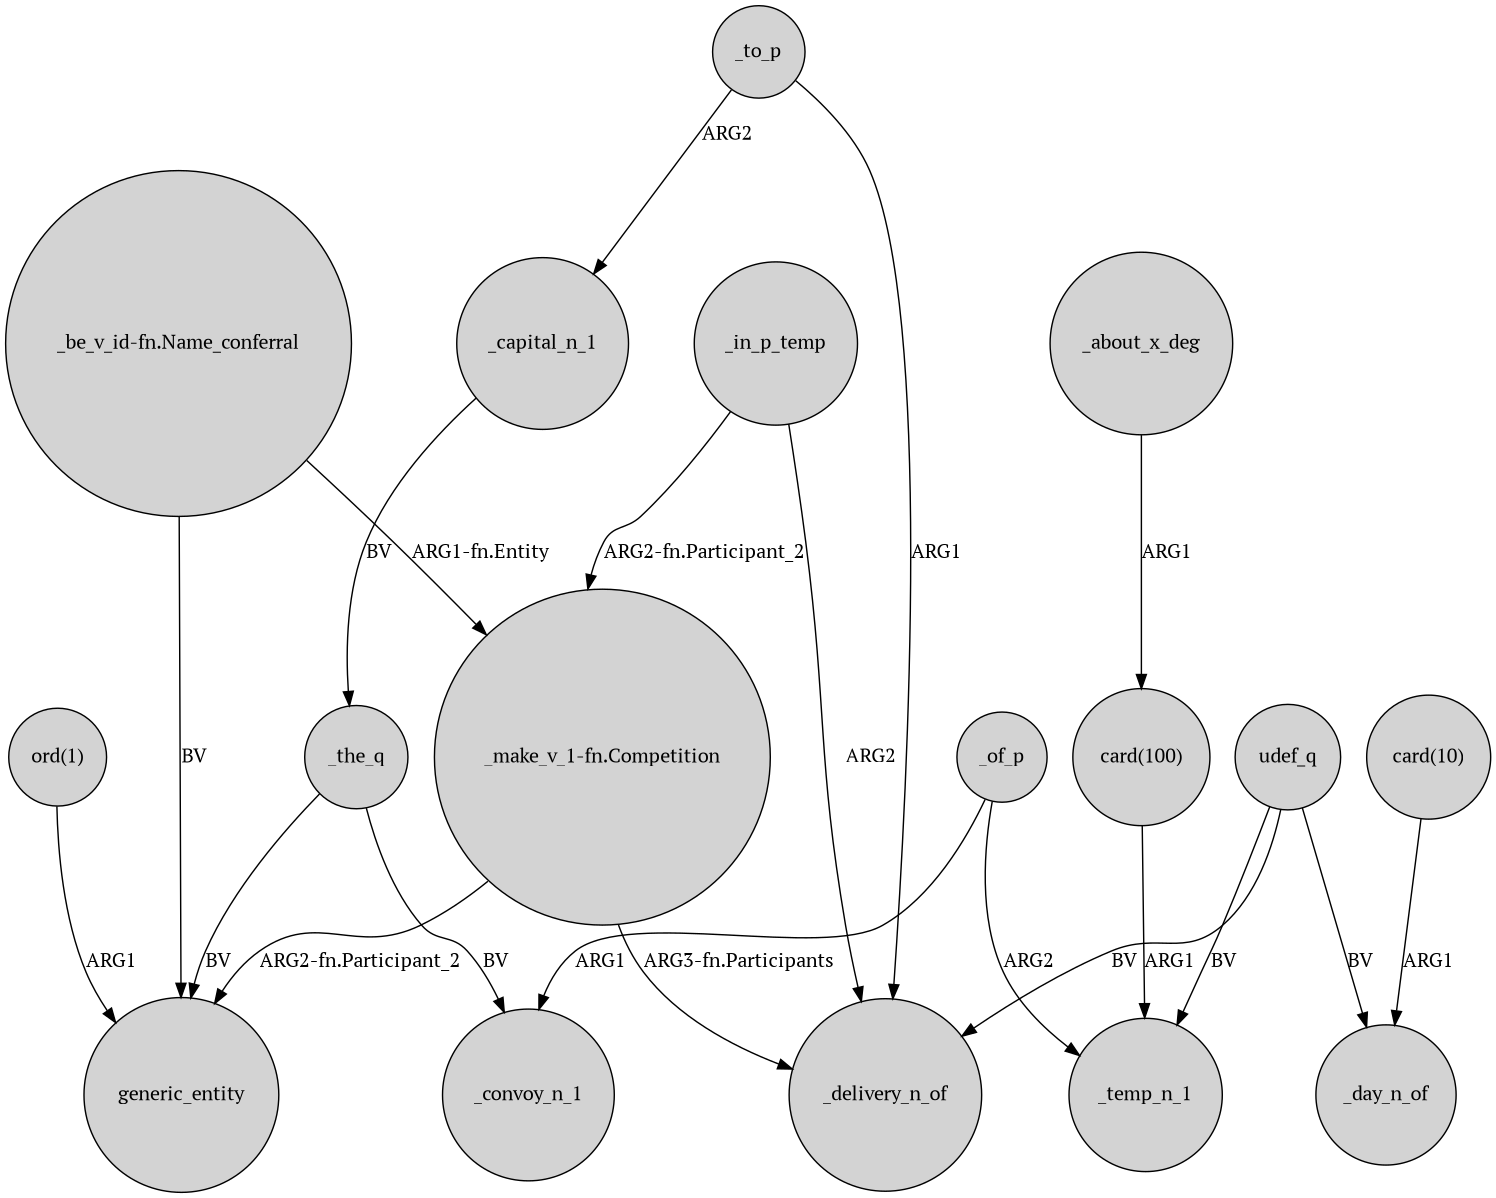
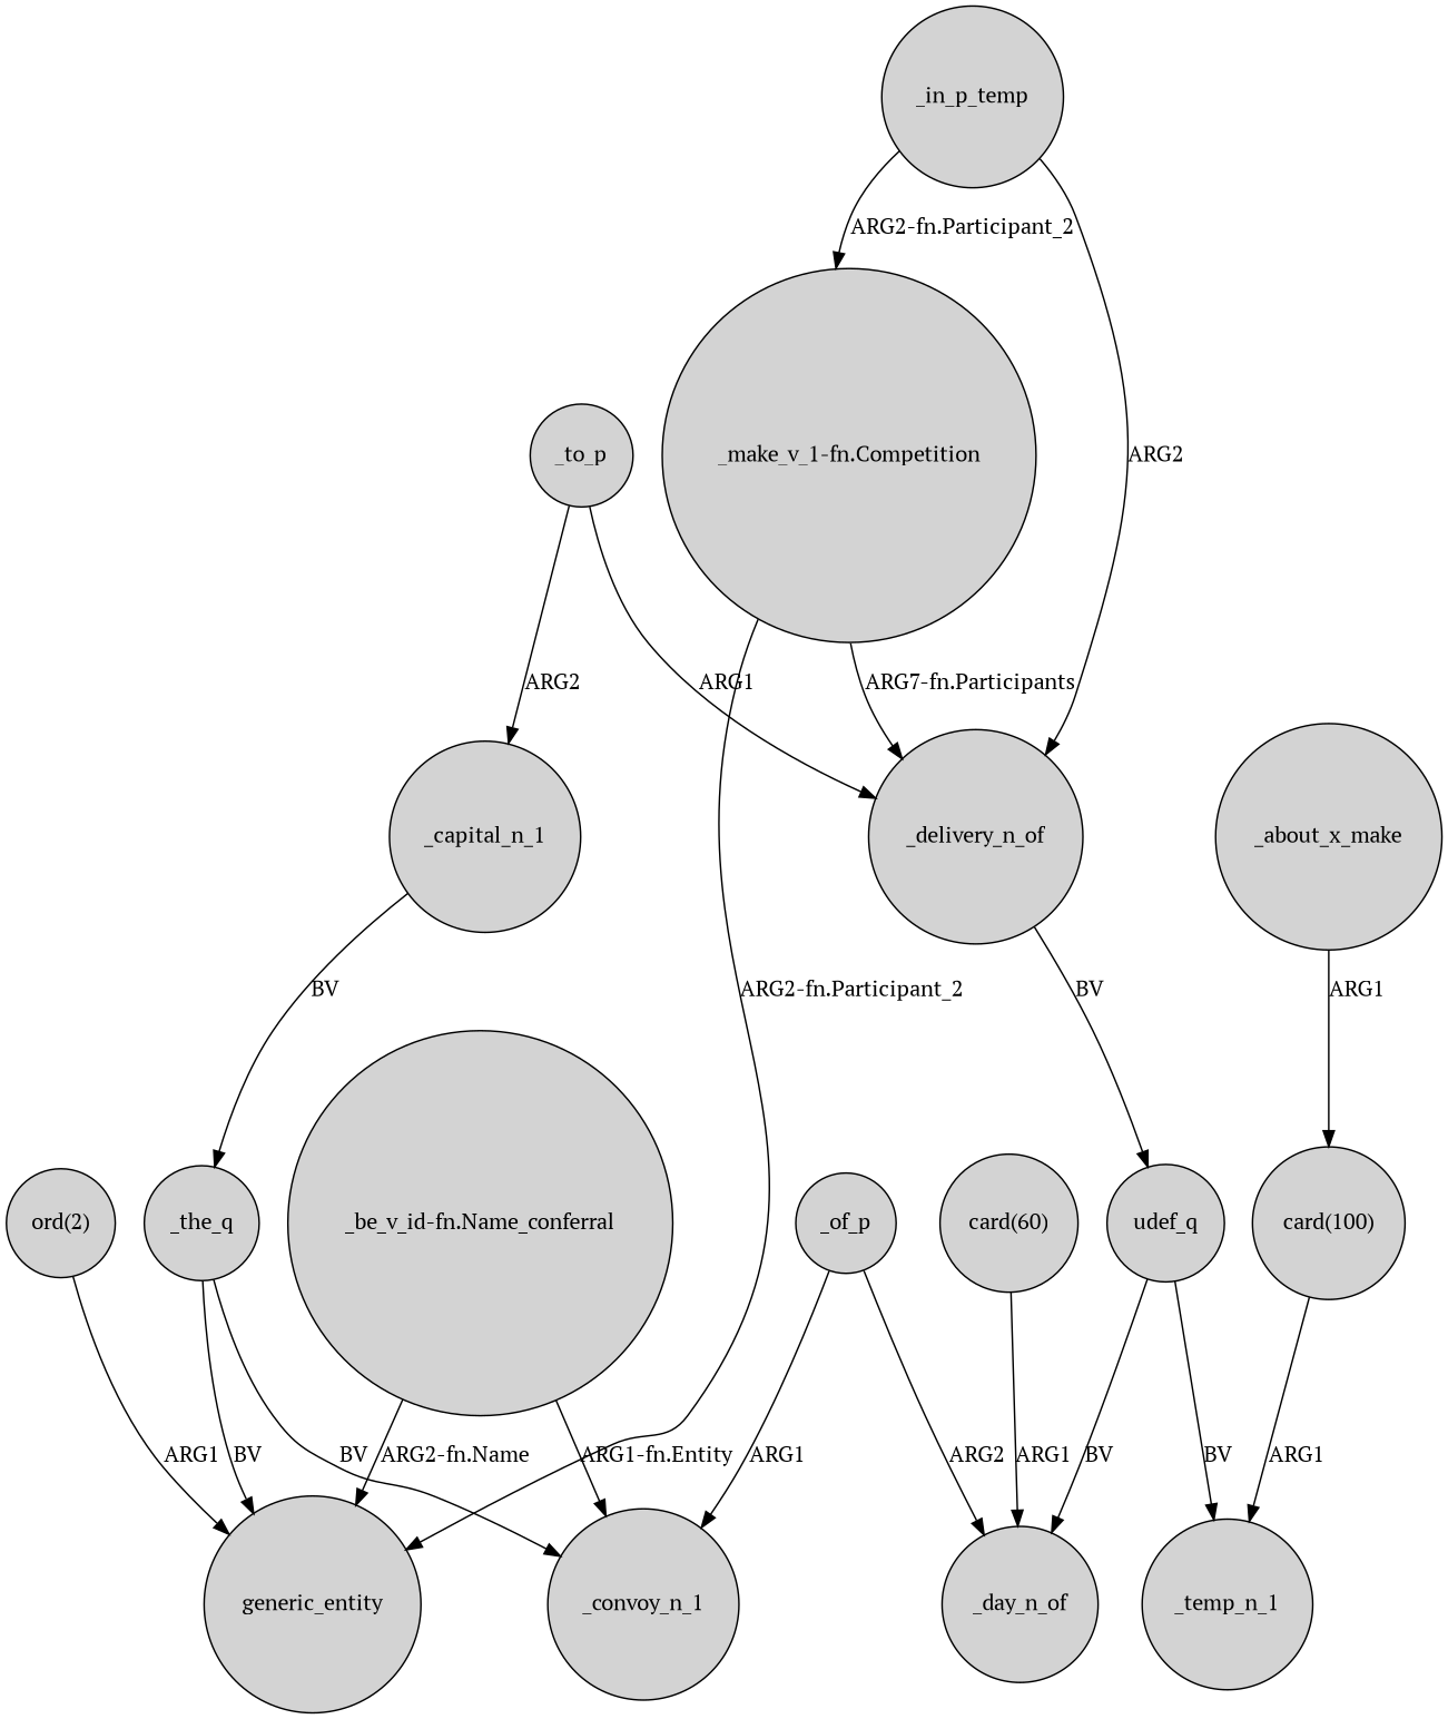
  digraph {
    fontname="PT Serif"
    node [fontname="PT Serif" shape=circle style=filled]
    edge [fontname="PT Serif"]
    "_be_v_id-fn.Name_conferral"
    generic_entity
    _convoy_n_1
    _the_q
    _capital_n_1
    "_make_v_1-fn.Competition"
    _delivery_n_of
-   _about_x_deg
+   _about_x_deg [label=_about_x_make]
    "card(100)"
    n10 [label=_temp_n_1]
-   "card(10)"
+   "card(10)" [label="card(60)"]
    _day_n_of
-   "ord(1)"
+   "ord(1)" [label="ord(2)"]
    _to_p
    _of_p
    _in_p_temp
    udef_q
-   "_be_v_id-fn.Name_conferral" -> generic_entity [label=BV]
-   "_be_v_id-fn.Name_conferral" -> "_make_v_1-fn.Competition" [label="ARG1-fn.Entity"]
+   "_be_v_id-fn.Name_conferral" -> generic_entity [label="ARG2-fn.Name"]
+   "_be_v_id-fn.Name_conferral" -> _convoy_n_1 [label="ARG1-fn.Entity"]
    _the_q -> generic_entity [label=BV]
    _the_q -> _convoy_n_1 [label=BV]
    _capital_n_1 -> _the_q [label=BV]
    "_make_v_1-fn.Competition" -> generic_entity [label="ARG2-fn.Participant_2"]
-   "_make_v_1-fn.Competition" -> _delivery_n_of [label="ARG3-fn.Participants"]
+   "_make_v_1-fn.Competition" -> _delivery_n_of [label="ARG7-fn.Participants"]
    _about_x_deg -> "card(100)" [label=ARG1]
    "card(100)" -> n10 [label=ARG1]
    "card(10)" -> _day_n_of [label=ARG1]
    "ord(1)" -> generic_entity [label=ARG1]
    _to_p -> _capital_n_1 [label=ARG2]
    _to_p -> _delivery_n_of [label=ARG1]
    _of_p -> _convoy_n_1 [label=ARG1]
-   _of_p -> n10 [label=ARG2]
+   _of_p -> _day_n_of [label=ARG2]
    _in_p_temp -> "_make_v_1-fn.Competition" [label="ARG2-fn.Participant_2"]
    _in_p_temp -> _delivery_n_of [label=ARG2]
-   udef_q -> _delivery_n_of [label=BV]
+   _delivery_n_of -> udef_q [label=BV]
    udef_q -> n10 [label=BV]
    udef_q -> _day_n_of [label=BV]
  }
